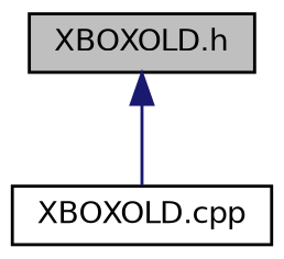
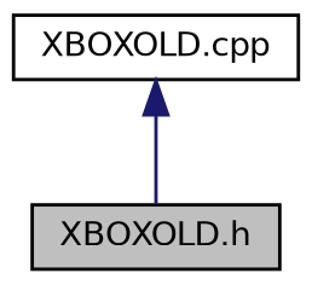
  digraph {
    node [color=black fontname=Helvetica fontsize=10 shape=record style=filled]
    n1 [fillcolor=grey75 fontcolor=black height=0.2 label="XBOXOLD.h" width=0.4]
    n2 [fillcolor=white height=0.2 label="XBOXOLD.cpp" width=0.4]
-   n1 -> n2 [color=midnightblue dir=back fontname=Helvetica fontsize=10 labelfontname=Helvetica labelfontsize=10 style=solid]
+   n2 -> n1 [color=midnightblue dir=back fontname=Helvetica fontsize=10 labelfontname=Helvetica labelfontsize=10 style=solid]
  }
